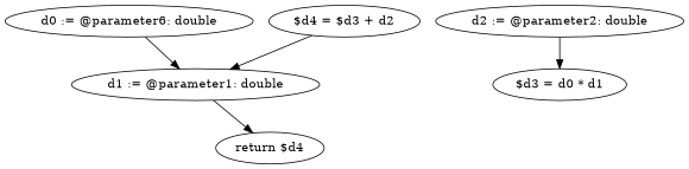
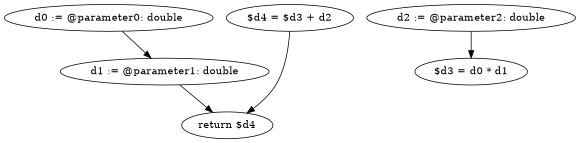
  digraph {
-   "d0 := @parameter0: double" [label="d0 := @parameter6: double"]
+   "d0 := @parameter0: double"
    "d1 := @parameter1: double"
    "return $d4"
    "d2 := @parameter2: double"
    "$d3 = d0 * d1"
    "$d4 = $d3 + d2"
    "d0 := @parameter0: double" -> "d1 := @parameter1: double"
    "d1 := @parameter1: double" -> "return $d4"
    "d2 := @parameter2: double" -> "$d3 = d0 * d1"
-   "$d4 = $d3 + d2" -> "d1 := @parameter1: double"
+   "$d4 = $d3 + d2" -> "return $d4"
  }
